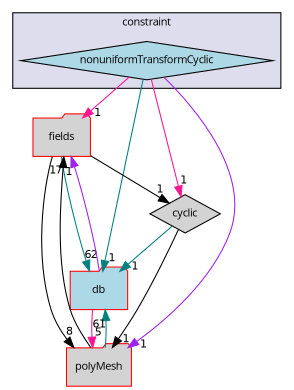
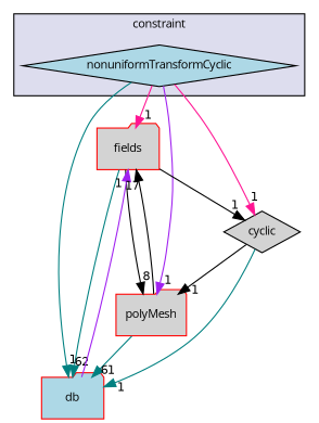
  digraph {
    compound=true
    fontname="Open Sans"
    node [fillcolor=lightgrey fontname="Open Sans" fontsize=10 shape=folder style=filled color=red]
    edge [color=teal fontname="Open Sans" headlabel=1 labeldistance=1.5 labelfontname=Helvetica labelfontsize=10]
    n1 [fillcolor=lightblue label=nonuniformTransformCyclic pencolor=black shape=diamond color=""]
    n2 [label=fields]
    n3 [fillcolor=lightblue label=db]
    n4 [label=polyMesh]
    n5 [label=cyclic shape=diamond color=""]
    subgraph cluster_1 {
      bgcolor="#ddddee"
      fontsize=10
      label=constraint
      pencolor=black
      n1
    }
    n1 -> n2 [color=deeppink]
    n1 -> n3
    n1 -> n4 [color=purple]
    n1 -> n5 [color=deeppink]
    n2 -> n3 [headlabel=62]
    n2 -> n4 [color=black headlabel=8]
    n2 -> n5 [color=black]
    n3 -> n2 [color=purple]
-   n3 -> n4 [color=deeppink headlabel=5]
    n4 -> n2 [color=black headlabel=17]
    n4 -> n3 [headlabel=61]
    n5 -> n3
    n5 -> n4 [color=black]
  }
